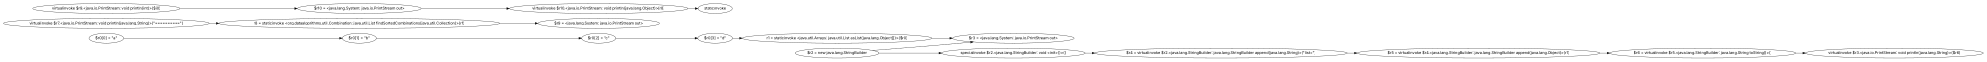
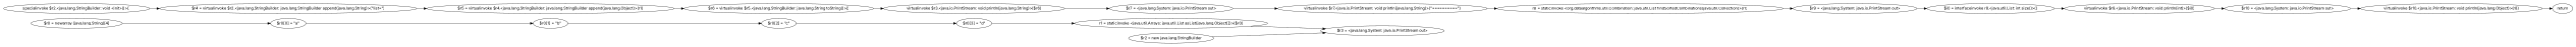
  digraph {
    fontname=Inter
    rankdir=LR
    node [fontname=Inter]
    edge [fontname=Inter]
+   "$r0 = newarray (java.lang.String)[4]"
    "$r0[0] = \"a\""
    "$r0[1] = \"b\""
    "$r0[2] = \"c\""
    "$r0[3] = \"d\""
    "r1 = staticinvoke <java.util.Arrays: java.util.List asList(java.lang.Object[])>($r0)"
    "$r3 = <java.lang.System: java.io.PrintStream out>"
    "$r2 = new java.lang.StringBuilder"
    "specialinvoke $r2.<java.lang.StringBuilder: void <init>()>()"
    "$r4 = virtualinvoke $r2.<java.lang.StringBuilder: java.lang.StringBuilder append(java.lang.String)>(\"list=\")"
    "$r5 = virtualinvoke $r4.<java.lang.StringBuilder: java.lang.StringBuilder append(java.lang.Object)>(r1)"
    "$r6 = virtualinvoke $r5.<java.lang.StringBuilder: java.lang.String toString()>()"
    "virtualinvoke $r3.<java.io.PrintStream: void println(java.lang.String)>($r6)"
+   "$r7 = <java.lang.System: java.io.PrintStream out>"
    "virtualinvoke $r7.<java.io.PrintStream: void println(java.lang.String)>(\"==========\")"
    "r8 = staticinvoke <org.dataalgorithms.util.Combination: java.util.List findSortedCombinations(java.util.Collection)>(r1)"
    "$r9 = <java.lang.System: java.io.PrintStream out>"
+   "$i0 = interfaceinvoke r8.<java.util.List: int size()>()"
    "virtualinvoke $r9.<java.io.PrintStream: void println(int)>($i0)"
    "$r10 = <java.lang.System: java.io.PrintStream out>"
    "virtualinvoke $r10.<java.io.PrintStream: void println(java.lang.Object)>(r8)"
-   return [label=staticinvoke]
+   return
+   "$r0 = newarray (java.lang.String)[4]" -> "$r0[0] = \"a\""
    "$r0[0] = \"a\"" -> "$r0[1] = \"b\""
    "$r0[1] = \"b\"" -> "$r0[2] = \"c\""
    "$r0[2] = \"c\"" -> "$r0[3] = \"d\""
    "$r0[3] = \"d\"" -> "r1 = staticinvoke <java.util.Arrays: java.util.List asList(java.lang.Object[])>($r0)"
    "r1 = staticinvoke <java.util.Arrays: java.util.List asList(java.lang.Object[])>($r0)" -> "$r3 = <java.lang.System: java.io.PrintStream out>"
    "$r2 = new java.lang.StringBuilder" -> "$r3 = <java.lang.System: java.io.PrintStream out>"
-   "$r2 = new java.lang.StringBuilder" -> "specialinvoke $r2.<java.lang.StringBuilder: void <init>()>()"
    "specialinvoke $r2.<java.lang.StringBuilder: void <init>()>()" -> "$r4 = virtualinvoke $r2.<java.lang.StringBuilder: java.lang.StringBuilder append(java.lang.String)>(\"list=\")"
    "$r4 = virtualinvoke $r2.<java.lang.StringBuilder: java.lang.StringBuilder append(java.lang.String)>(\"list=\")" -> "$r5 = virtualinvoke $r4.<java.lang.StringBuilder: java.lang.StringBuilder append(java.lang.Object)>(r1)"
    "$r5 = virtualinvoke $r4.<java.lang.StringBuilder: java.lang.StringBuilder append(java.lang.Object)>(r1)" -> "$r6 = virtualinvoke $r5.<java.lang.StringBuilder: java.lang.String toString()>()"
    "$r6 = virtualinvoke $r5.<java.lang.StringBuilder: java.lang.String toString()>()" -> "virtualinvoke $r3.<java.io.PrintStream: void println(java.lang.String)>($r6)"
+   "virtualinvoke $r3.<java.io.PrintStream: void println(java.lang.String)>($r6)" -> "$r7 = <java.lang.System: java.io.PrintStream out>"
+   "$r7 = <java.lang.System: java.io.PrintStream out>" -> "virtualinvoke $r7.<java.io.PrintStream: void println(java.lang.String)>(\"==========\")"
    "virtualinvoke $r7.<java.io.PrintStream: void println(java.lang.String)>(\"==========\")" -> "r8 = staticinvoke <org.dataalgorithms.util.Combination: java.util.List findSortedCombinations(java.util.Collection)>(r1)"
    "r8 = staticinvoke <org.dataalgorithms.util.Combination: java.util.List findSortedCombinations(java.util.Collection)>(r1)" -> "$r9 = <java.lang.System: java.io.PrintStream out>"
+   "$r9 = <java.lang.System: java.io.PrintStream out>" -> "$i0 = interfaceinvoke r8.<java.util.List: int size()>()"
+   "$i0 = interfaceinvoke r8.<java.util.List: int size()>()" -> "virtualinvoke $r9.<java.io.PrintStream: void println(int)>($i0)"
    "virtualinvoke $r9.<java.io.PrintStream: void println(int)>($i0)" -> "$r10 = <java.lang.System: java.io.PrintStream out>"
    "$r10 = <java.lang.System: java.io.PrintStream out>" -> "virtualinvoke $r10.<java.io.PrintStream: void println(java.lang.Object)>(r8)"
    "virtualinvoke $r10.<java.io.PrintStream: void println(java.lang.Object)>(r8)" -> return
  }
